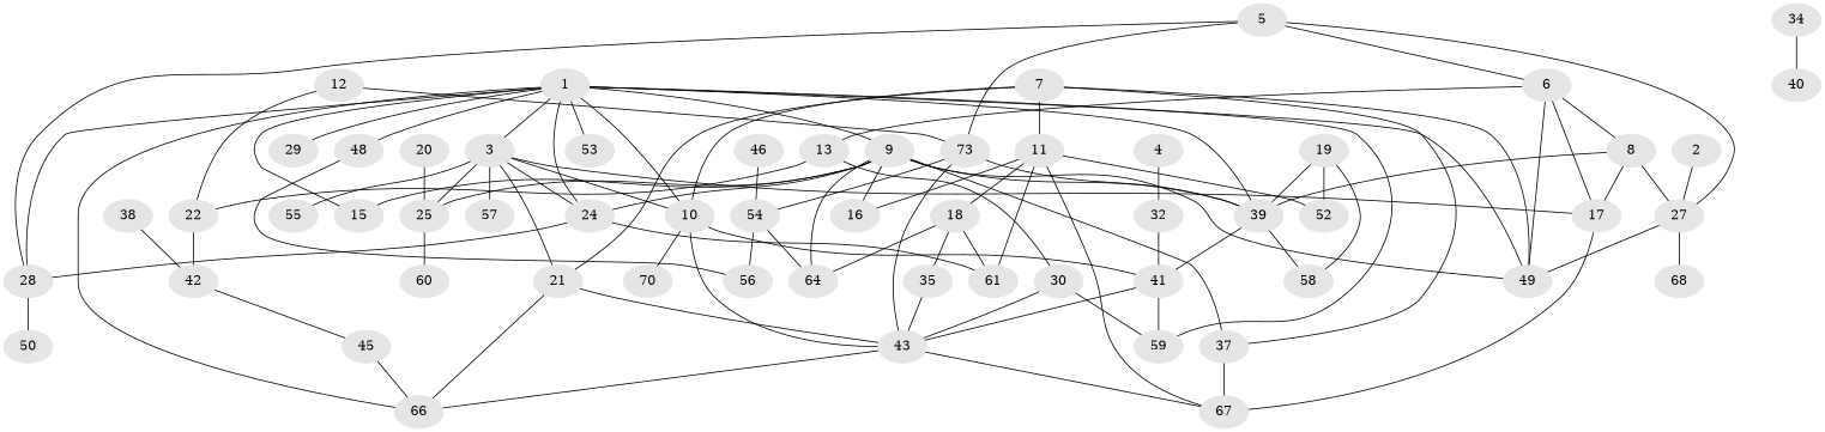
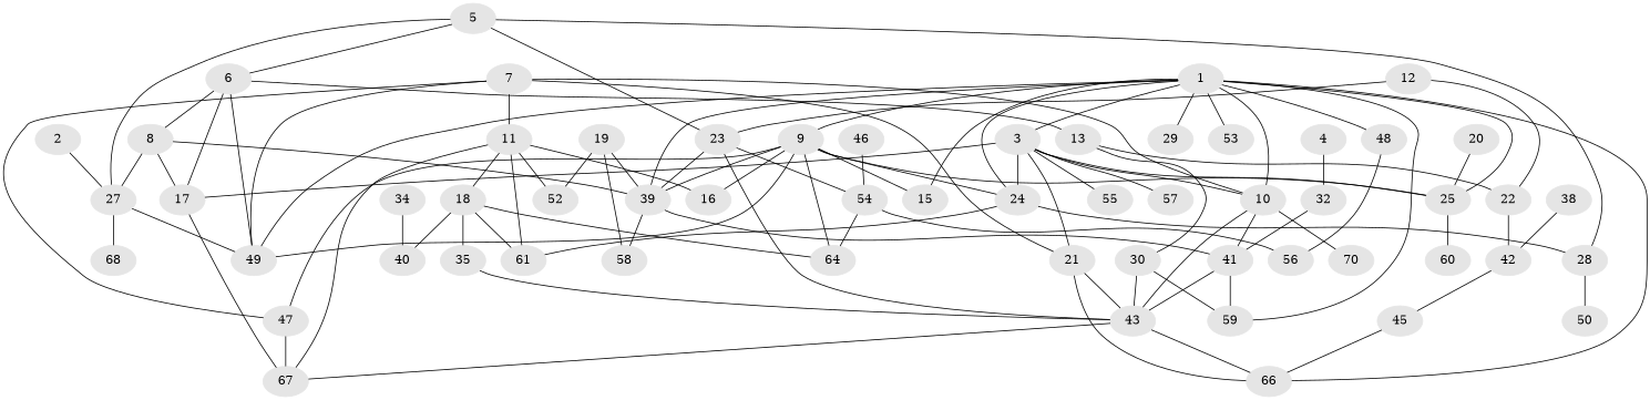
  graph {
    node [color=gray90 style=filled]
    edge [weight=1.0]
    1
    3
    9
    10
    15
    24
    28
    29
    39
    48
    49
    53
    59
    66
    17
    21
    25
    57
    55
-   37
+   37 [label=47]
    16
    64
    41
    43
    70
    61
    50
    58
    56
    2
    27
    68
    67
    60
    4
    32
    5
    6
-   23 [label=73]
+   23
    8
    13
    54
    22
    n44 [label=30]
    7
    11
    18
    52
    35
    40
    12
    42
    19
    20
    45
    34
    38
    46
    1 -- 3
    1 -- 9
    1 -- 10 [weight=2.0]
    1 -- 15
    1 -- 24
-   1 -- 28
+   1 -- 25
    1 -- 29
    1 -- 39
    1 -- 48
    1 -- 49
    1 -- 53
    1 -- 59
    1 -- 66
    3 -- 10
    3 -- 24
    3 -- 17
    3 -- 21
    3 -- 25
    3 -- 57
    3 -- 55
    9 -- 15
    9 -- 24 [weight=3.0]
    9 -- 39
    9 -- 49
    9 -- 25
    9 -- 37
    9 -- 16
    9 -- 64
    10 -- 41
    10 -- 43
    10 -- 70
    24 -- 28
    24 -- 61
    28 -- 50
    39 -- 41
    39 -- 58
    48 -- 56
    17 -- 67
    21 -- 66
    21 -- 43
    25 -- 60
    37 -- 67 [weight=2.0]
    41 -- 59
    41 -- 43
    43 -- 66
    43 -- 67
    2 -- 27
    27 -- 49
    27 -- 68
    4 -- 32
    32 -- 41
    5 -- 28
    5 -- 27
    5 -- 6
    5 -- 23
    6 -- 49
    6 -- 17
    6 -- 8
    6 -- 13
    23 -- 39 [weight=2.0]
    23 -- 43
    23 -- 54
    8 -- 39
    8 -- 17
    8 -- 27
    13 -- 22
    13 -- n44
    54 -- 64
    54 -- 56
    22 -- 42
    n44 -- 59
    n44 -- 43
    7 -- 10
    7 -- 49
    7 -- 21
    7 -- 37
    7 -- 11
    11 -- 16
    11 -- 61
    11 -- 67
    11 -- 18
    11 -- 52
    18 -- 64
    18 -- 61
    18 -- 35
+   18 -- 40
    35 -- 43
    12 -- 23
    12 -- 22
    42 -- 45
    19 -- 39
    19 -- 58
    19 -- 52
    20 -- 25
    45 -- 66
    34 -- 40
    38 -- 42
    46 -- 54
  }
